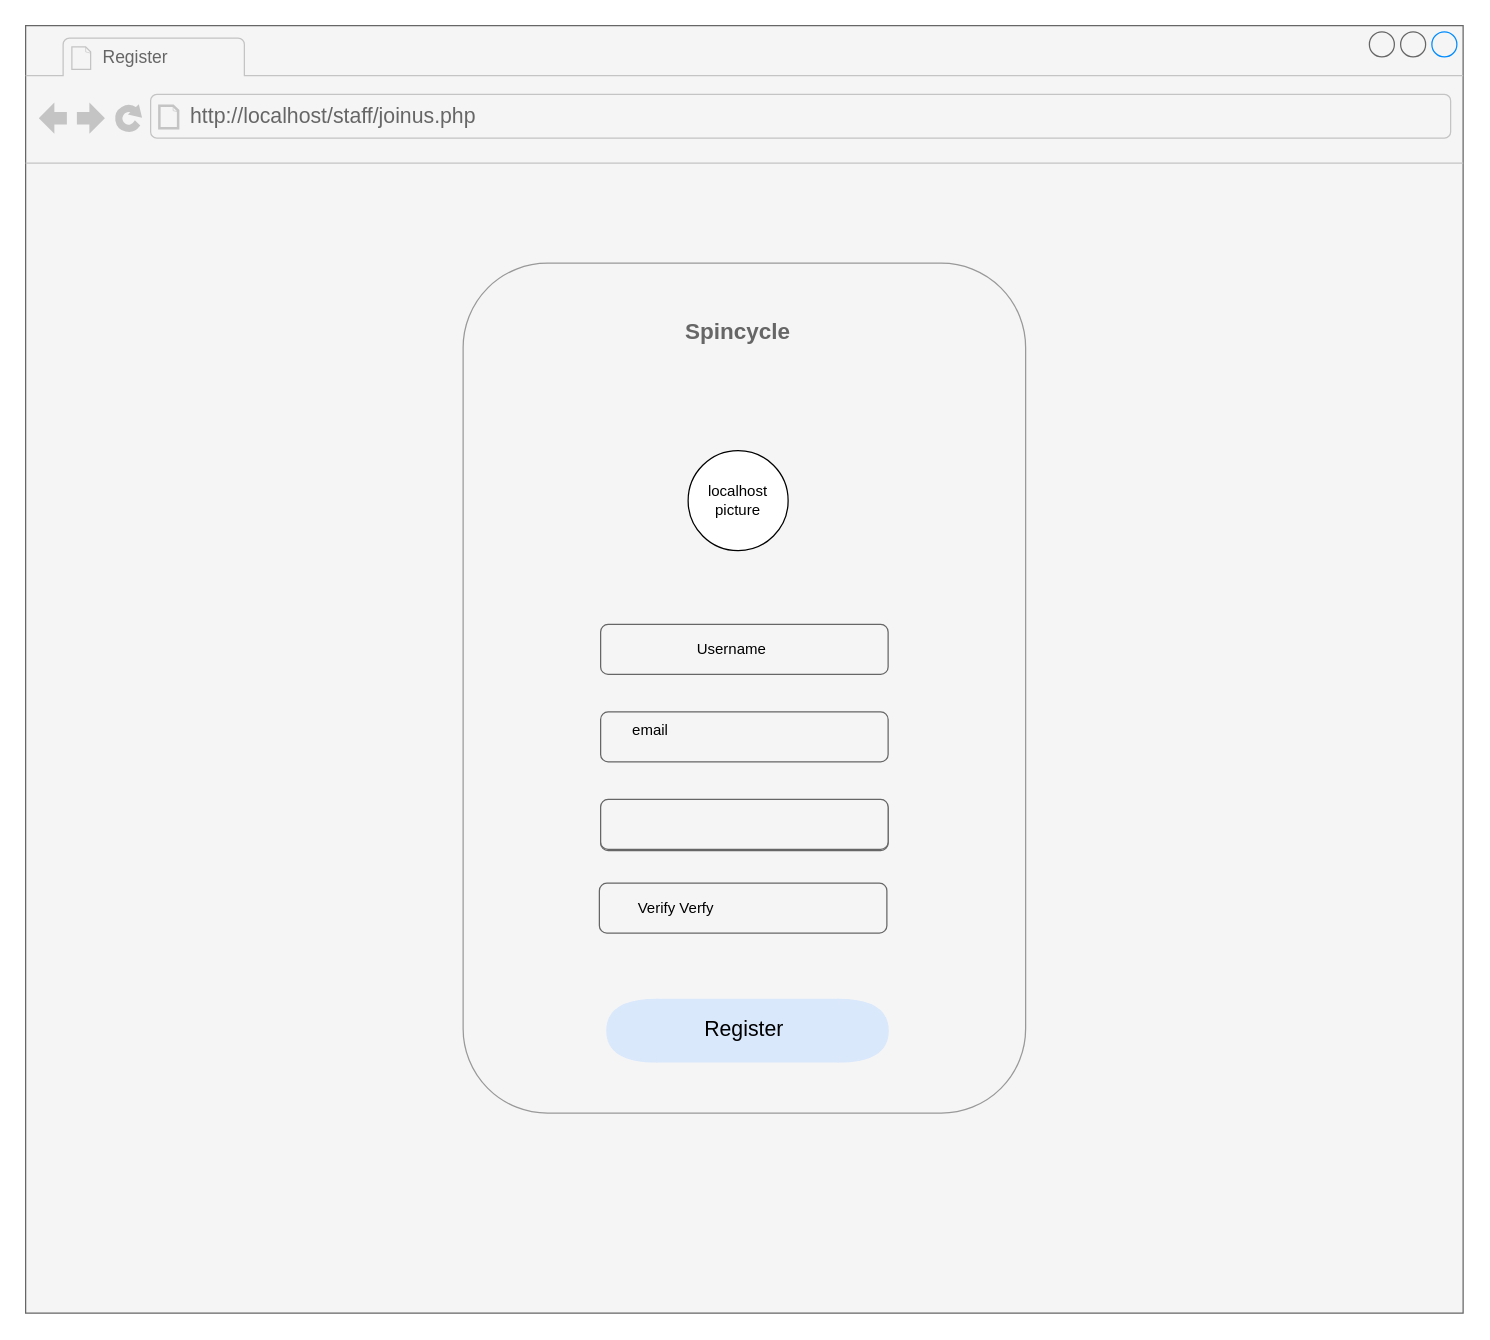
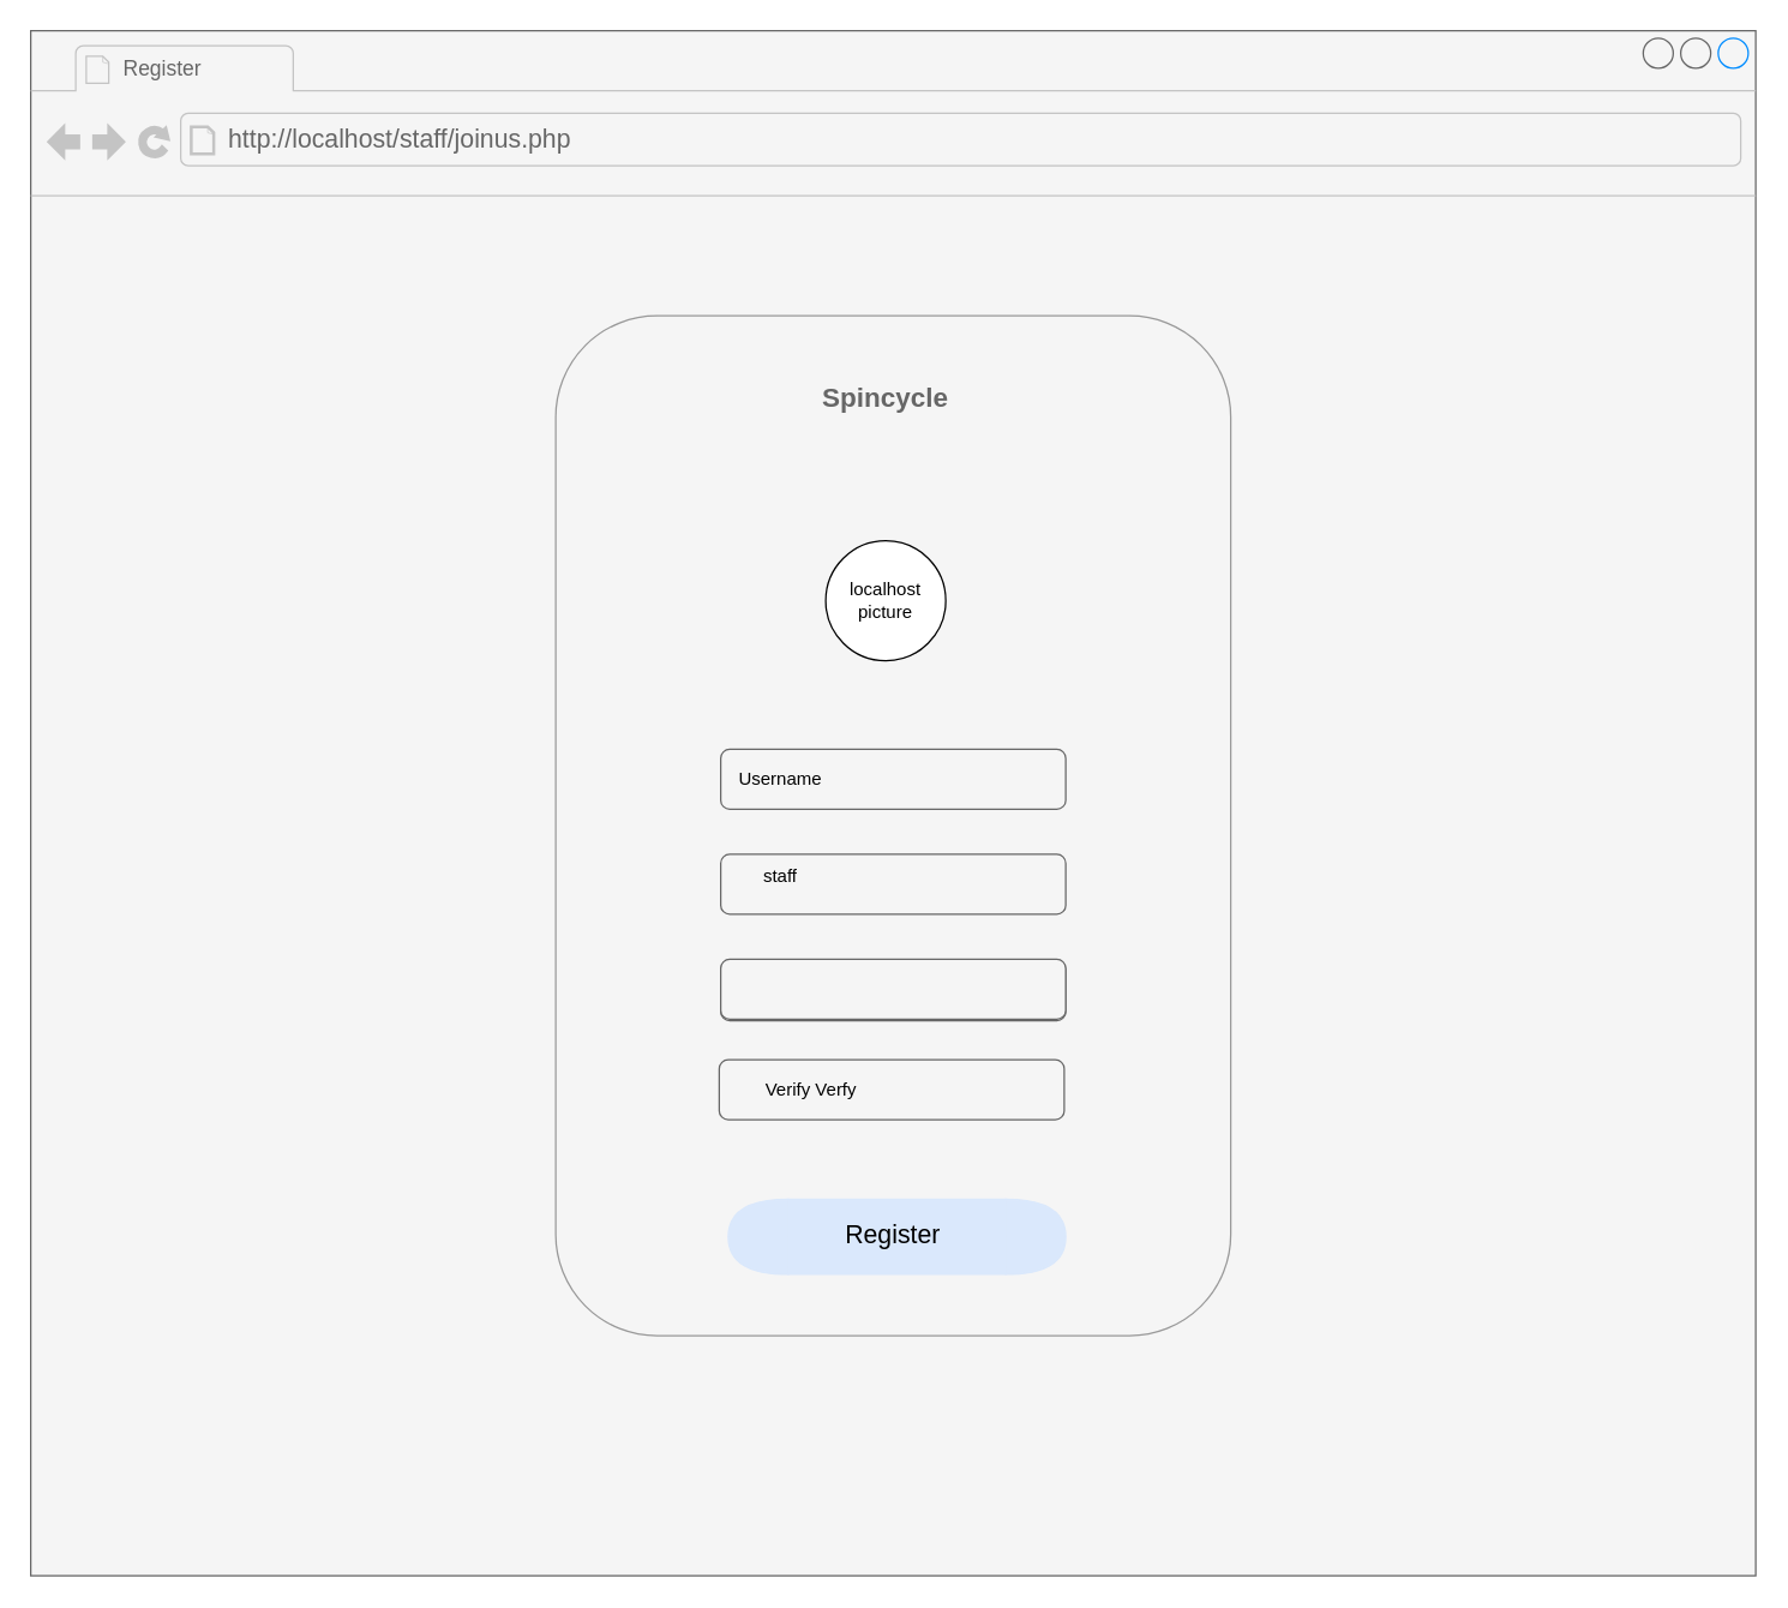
  <mxCell id="0" />
  <mxCell id="1" parent="0" />
  <mxCell id="2" value="" style="strokeWidth=1;shadow=0;dashed=0;align=center;html=1;shape=mxgraph.mockup.containers.browserWindow;rSize=0;strokeColor2=#008cff;strokeColor3=#c4c4c4;mainText=,;recursiveResize=0;movable=1;resizable=1;rotatable=1;deletable=1;editable=1;locked=0;connectable=1;labelBorderColor=default;fillColor=#f5f5f5;fontColor=#333333;strokeColor=#666666;" parent="1" vertex="1"><mxGeometry x="20" y="20" width="1150" height="1030" as="geometry" /></mxCell>
  <mxCell id="3" value="Register" style="strokeWidth=1;shadow=0;dashed=0;align=center;html=1;shape=mxgraph.mockup.containers.anchor;fontSize=14;fontColor=#666666;align=left;whiteSpace=wrap;movable=1;resizable=1;rotatable=1;deletable=1;editable=1;locked=0;connectable=1;" parent="2" vertex="1"><mxGeometry x="60" y="12" width="130" height="26" as="geometry" /></mxCell>
  <mxCell id="4" value="http://localhost/staff/joinus.php" style="strokeWidth=1;shadow=0;dashed=0;align=center;html=1;shape=mxgraph.mockup.containers.anchor;rSize=0;fontSize=17;fontColor=#666666;align=left;" parent="2" vertex="1"><mxGeometry x="130" y="60" width="250" height="26" as="geometry" /></mxCell>
  <mxCell id="5" value="" style="rounded=1;whiteSpace=wrap;html=1;fillColor=#f5f5f5;fontColor=#333333;strokeColor=#666666;" parent="2" vertex="1"><mxGeometry x="460" y="620" width="230" height="40" as="geometry" /></mxCell>
  <mxCell id="6" value="" style="rounded=1;whiteSpace=wrap;html=1;fillColor=none;strokeColor=#999999;" vertex="1" parent="2"><mxGeometry x="350" y="190" width="450" height="680" as="geometry" /></mxCell>
  <mxCell id="7" value="Spincycle" style="text;html=1;align=center;verticalAlign=middle;whiteSpace=wrap;rounded=0;fontColor=#666666;fontStyle=1;fontSize=18;" vertex="1" parent="2"><mxGeometry x="540" y="230" width="60" height="30" as="geometry" /></mxCell>
  <mxCell id="8" value="" style="rounded=1;whiteSpace=wrap;html=1;fillColor=#f5f5f5;fontColor=#333333;strokeColor=#666666;" vertex="1" parent="2"><mxGeometry x="460" y="619" width="230" height="40" as="geometry" /></mxCell>
  <mxCell id="9" value="" style="shape=or;whiteSpace=wrap;html=1;rotation=-180;fillColor=#dae8fc;strokeColor=#DAE8FC;" vertex="1" parent="2"><mxGeometry x="465" y="779" width="40" height="50" as="geometry" /></mxCell>
  <mxCell id="10" value="" style="shape=or;whiteSpace=wrap;html=1;rotation=0;strokeColor=#DAE8FC;fillColor=#DAE8FC;" vertex="1" parent="2"><mxGeometry x="650" y="779" width="40" height="50" as="geometry" /></mxCell>
  <mxCell id="11" value="" style="rounded=0;whiteSpace=wrap;html=1;strokeColor=#DAE8FC;fillColor=#dae8fc;" vertex="1" parent="2"><mxGeometry x="505" y="779" width="145" height="50" as="geometry" /></mxCell>
  <mxCell id="12" value="" style="rounded=1;whiteSpace=wrap;html=1;fillColor=#f5f5f5;fontColor=#333333;strokeColor=#666666;" vertex="1" parent="2"><mxGeometry x="460" y="479" width="230" height="40" as="geometry" /></mxCell>
  <mxCell id="13" value="" style="rounded=1;whiteSpace=wrap;html=1;fillColor=#f5f5f5;fontColor=#333333;strokeColor=#666666;" vertex="1" parent="2"><mxGeometry x="460" y="549" width="230" height="40" as="geometry" /></mxCell>
  <mxCell id="14" value="Register" style="text;html=1;align=center;verticalAlign=middle;whiteSpace=wrap;rounded=0;fontSize=17;" vertex="1" parent="2"><mxGeometry x="545" y="789" width="60" height="30" as="geometry" /></mxCell>
- <mxCell id="15" value="Username" style="text;html=1;align=center;verticalAlign=middle;whiteSpace=wrap;rounded=0;" vertex="1" parent="2"><mxGeometry x="535" y="484" width="60" height="30" as="geometry" /></mxCell>
- <mxCell id="16" value="email" style="text;html=1;align=center;verticalAlign=middle;whiteSpace=wrap;rounded=0;" vertex="1" parent="2"><mxGeometry x="470" y="549" width="60" height="30" as="geometry" /></mxCell>
+ <mxCell id="15" value="Username" style="text;html=1;align=center;verticalAlign=middle;whiteSpace=wrap;rounded=0;" vertex="1" parent="2"><mxGeometry x="470" y="484" width="60" height="30" as="geometry" /></mxCell>
+ <mxCell id="16" value="staff" style="text;html=1;align=center;verticalAlign=middle;whiteSpace=wrap;rounded=0;" vertex="1" parent="2"><mxGeometry x="470" y="549" width="60" height="30" as="geometry" /></mxCell>
  <mxCell id="17" value="localhost picture" style="ellipse;whiteSpace=wrap;html=1;aspect=fixed;" vertex="1" parent="2"><mxGeometry x="530" y="340" width="80" height="80" as="geometry" /></mxCell>
  <mxCell id="18" value="Verfy Password" style="text;html=1;align=center;verticalAlign=middle;whiteSpace=wrap;rounded=0;" vertex="1" parent="1"><mxGeometry x="510" y="706" width="118" height="40" as="geometry" /></mxCell>
  <mxCell id="19" value="" style="rounded=1;whiteSpace=wrap;html=1;fillColor=#f5f5f5;fontColor=#333333;strokeColor=#666666;" vertex="1" parent="1"><mxGeometry x="479" y="706" width="230" height="40" as="geometry" /></mxCell>
  <mxCell id="20" value="Verify Verfy" style="text;html=1;align=center;verticalAlign=middle;whiteSpace=wrap;rounded=0;" vertex="1" parent="1"><mxGeometry x="486" y="711" width="109" height="30" as="geometry" /></mxCell>
